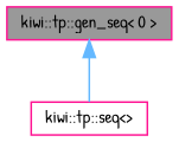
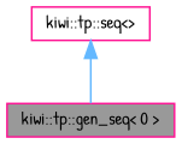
  digraph {
    fontname="Patrick Hand"
    node [color=deeppink fontname="Patrick Hand" fontsize=10 shape=box style=filled]
    n1 [fillcolor=grey60 fontcolor=black height=0.2 label="kiwi::tp::gen_seq\< 0 \>" width=0.4]
    n2 [fillcolor=white height=0.2 label="kiwi::tp::seq\<\>" width=0.4]
-   n1 -> n2 [color=steelblue1 dir=back fontname="Patrick Hand" fontsize=10 labelfontname=Helvetica labelfontsize=10 style=solid]
+   n2 -> n1 [color=steelblue1 dir=back fontname="Patrick Hand" fontsize=10 labelfontname=Helvetica labelfontsize=10 style=solid]
  }
